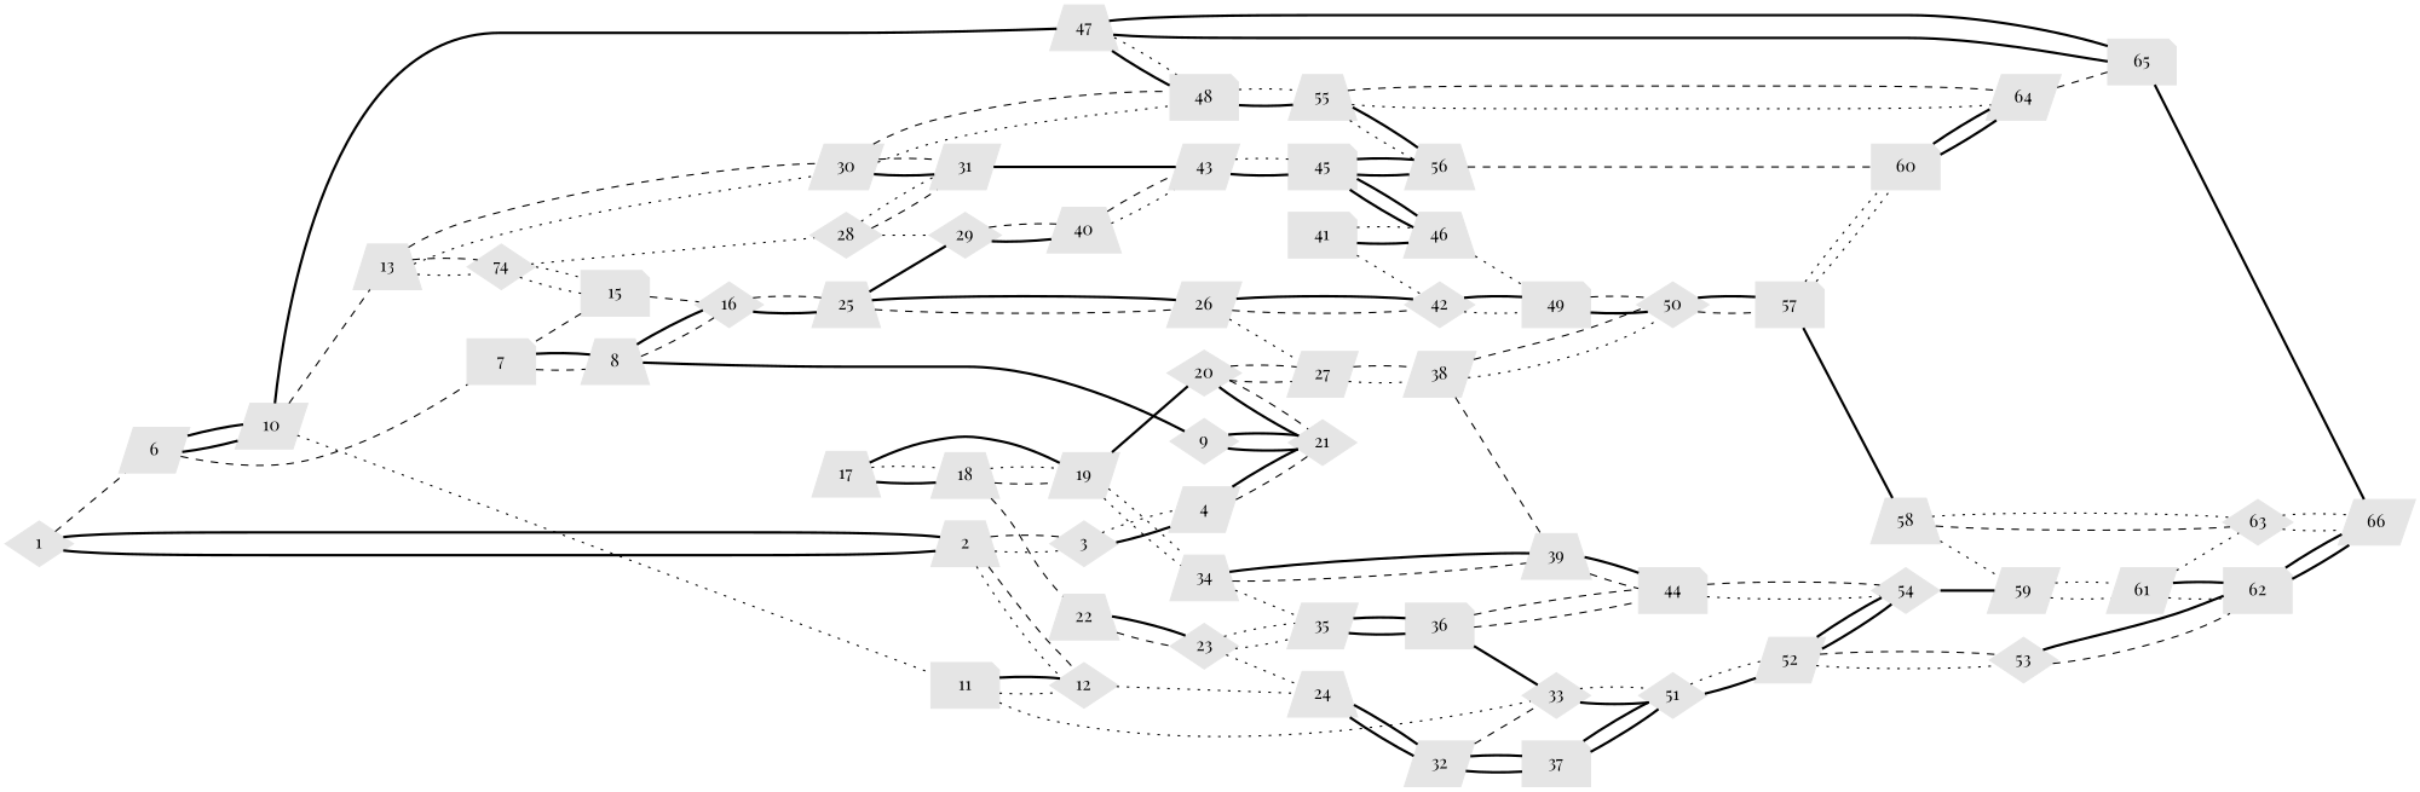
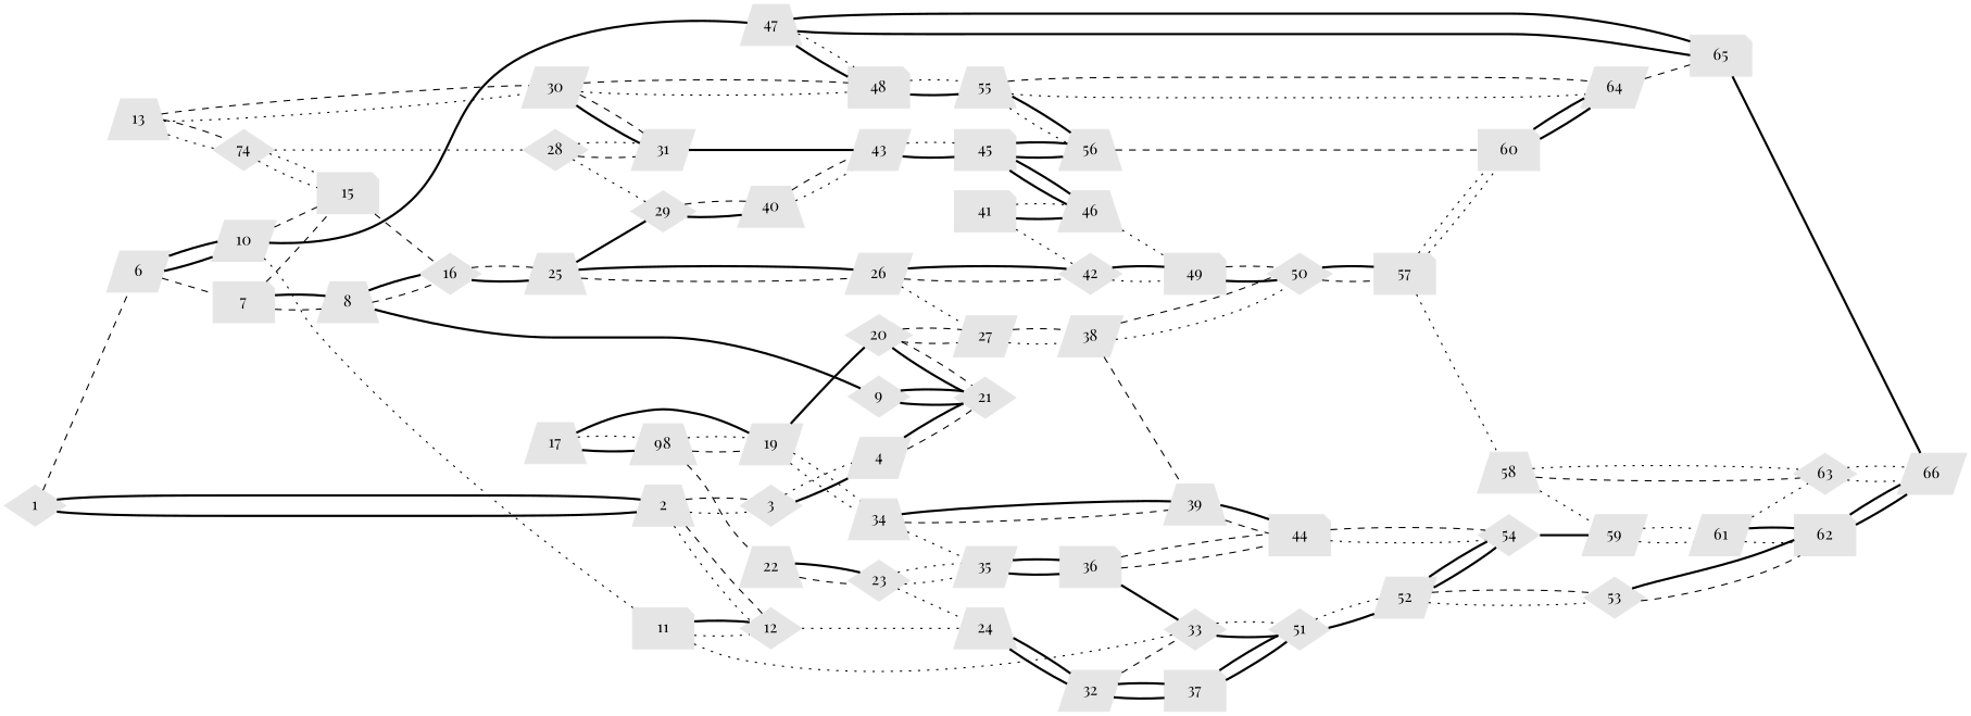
  graph {
    fontname="Playfair Display"
    rankdir=LR
    node [color=gray90 fontname="Playfair Display" shape=diamond style=filled]
    edge [fontname="Playfair Display" style=bold]
    2 [shape=trapezium]
    1
    6 [shape=parallelogram]
    3
    12
    7 [shape=note]
    10 [shape=parallelogram]
    4 [shape=parallelogram]
    24 [shape=trapezium]
    21
    9
    8 [shape=trapezium]
    15 [shape=note]
    11 [shape=note]
    13 [shape=trapezium]
    47 [shape=trapezium]
    16
    25 [shape=trapezium]
    33
    n20 [label=74]
    30 [shape=parallelogram]
    48 [shape=note]
    65 [shape=note]
    51
    62 [shape=note]
    53
    32 [shape=parallelogram]
    28
    31 [shape=parallelogram]
    29
    26 [shape=parallelogram]
    17 [shape=trapezium]
-   18 [shape=trapezium]
+   18 [shape=trapezium label=98]
    19 [shape=parallelogram]
    22 [shape=trapezium]
    23
    20
    34 [shape=trapezium]
    27 [shape=parallelogram]
    35 [shape=parallelogram]
    39 [shape=trapezium]
    38 [shape=parallelogram]
    36 [shape=note]
    37 [shape=note]
    42
    40 [shape=trapezium]
    49 [shape=note]
    50
    43 [shape=parallelogram]
    55 [shape=trapezium]
    45 [shape=note]
    52 [shape=parallelogram]
    44 [shape=note]
    54
    57 [shape=note]
    41 [shape=note]
    46 [shape=trapezium]
    56 [shape=trapezium]
    59 [shape=parallelogram]
    60 [shape=note]
    66 [shape=parallelogram]
    64 [shape=parallelogram]
    58 [shape=trapezium]
    61 [shape=parallelogram]
    63
    2 -- 3 [style=dotted]
    2 -- 3 [style=dashed]
    2 -- 12 [style=dotted]
    2 -- 12 [style=dashed]
    1 -- 2
    1 -- 2
    1 -- 6 [style=dashed]
    6 -- 7 [style=dashed]
    6 -- 10
    6 -- 10
    3 -- 4
    3 -- 4 [style=dotted]
    12 -- 24 [style=dotted]
    7 -- 8 [style=dashed]
    7 -- 8
    7 -- 15 [style=dashed]
    10 -- 11 [style=dotted]
-   10 -- 13 [style=dashed]
+   10 -- 15 [style=dashed]
    10 -- 47
    4 -- 21 [style=dashed]
    4 -- 21
    24 -- 32
    24 -- 32
    9 -- 21
    9 -- 21
    8 -- 9
    8 -- 16 [style=dashed]
    8 -- 16
    15 -- 16 [style=dashed]
    11 -- 12 [style=dotted]
    11 -- 12
    11 -- 33 [style=dotted]
    13 -- n20 [style=dotted]
    13 -- n20 [style=dashed]
    13 -- 30 [style=dotted]
    13 -- 30 [style=dashed]
    47 -- 48
    47 -- 48 [style=dotted]
    47 -- 65
    47 -- 65
    16 -- 25
    16 -- 25 [style=dashed]
    25 -- 29
    25 -- 26 [style=dashed]
    25 -- 26
    33 -- 51
    33 -- 51 [style=dotted]
    n20 -- 15 [style=dotted]
    n20 -- 15 [style=dotted]
    n20 -- 28 [style=dotted]
    30 -- 48 [style=dotted]
    30 -- 48 [style=dashed]
    30 -- 31
    30 -- 31 [style=dashed]
    48 -- 55
    48 -- 55 [style=dotted]
    65 -- 66
    51 -- 52
    51 -- 52 [style=dotted]
    62 -- 66
    62 -- 66
    53 -- 62 [style=dashed]
    53 -- 62
    32 -- 33 [style=dashed]
    32 -- 37
    32 -- 37
    28 -- 31 [style=dashed]
    28 -- 31 [style=dotted]
    28 -- 29 [style=dotted]
    31 -- 43
    29 -- 40
    29 -- 40 [style=dashed]
    26 -- 27 [style=dotted]
    26 -- 42 [style=dashed]
    26 -- 42
    17 -- 18
    17 -- 18 [style=dotted]
    17 -- 19
    18 -- 19 [style=dashed]
    18 -- 19 [style=dotted]
    18 -- 22 [style=dashed]
    19 -- 20
    19 -- 34 [style=dotted]
    19 -- 34 [style=dotted]
    22 -- 23 [style=dashed]
    22 -- 23
    23 -- 24 [style=dotted]
    23 -- 35 [style=dotted]
    23 -- 35 [style=dotted]
    20 -- 21
    20 -- 21 [style=dashed]
    20 -- 27 [style=dashed]
    20 -- 27 [style=dashed]
    34 -- 35 [style=dotted]
    34 -- 39 [style=dashed]
    34 -- 39
    27 -- 38 [style=dotted]
    27 -- 38 [style=dashed]
    35 -- 36
    35 -- 36
    39 -- 44 [style=dashed]
    39 -- 44
    38 -- 39 [style=dashed]
    38 -- 50 [style=dotted]
    38 -- 50 [style=dashed]
    36 -- 33
    36 -- 44 [style=dashed]
    36 -- 44 [style=dashed]
    37 -- 51
    37 -- 51
    42 -- 49 [style=dotted]
    42 -- 49
    40 -- 43 [style=dotted]
    40 -- 43 [style=dashed]
    49 -- 50
    49 -- 50 [style=dashed]
    50 -- 57 [style=dashed]
    50 -- 57
    43 -- 45
    43 -- 45 [style=dotted]
    55 -- 56 [style=dotted]
    55 -- 56
    55 -- 64 [style=dotted]
    55 -- 64 [style=dashed]
    45 -- 46
    45 -- 46
    45 -- 56
    45 -- 56
    52 -- 53 [style=dotted]
    52 -- 53 [style=dashed]
    52 -- 54
    52 -- 54
    44 -- 54 [style=dotted]
    44 -- 54 [style=dashed]
    54 -- 59
    57 -- 60 [style=dotted]
    57 -- 60 [style=dotted]
-   57 -- 58
+   57 -- 58 [style=dotted]
    41 -- 42 [style=dotted]
    41 -- 46
    41 -- 46 [style=dotted]
    46 -- 49 [style=dotted]
    56 -- 60 [style=dashed]
    59 -- 61 [style=dotted]
    59 -- 61 [style=dotted]
    60 -- 64
    60 -- 64
    64 -- 65 [style=dashed]
    58 -- 59 [style=dotted]
    58 -- 63 [style=dashed]
    58 -- 63 [style=dotted]
    61 -- 62 [style=dotted]
    61 -- 62
    61 -- 63 [style=dotted]
    63 -- 66 [style=dotted]
    63 -- 66 [style=dotted]
  }
